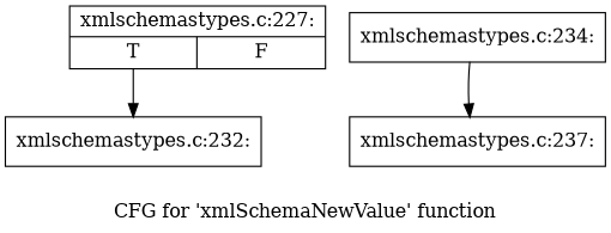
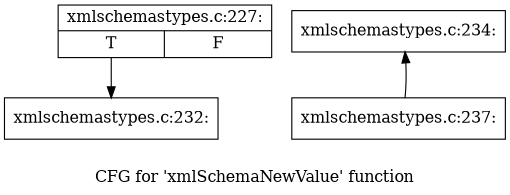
  digraph {
    label="CFG for 'xmlSchemaNewValue' function"
    node [shape=record]
    n1 [label="{xmlschemastypes.c:227:|{<s0>T|<s1>F}}"]
    n2 [label="{xmlschemastypes.c:232:}"]
    n3 [label="{xmlschemastypes.c:234:}"]
    n4 [label="{xmlschemastypes.c:237:}"]
    n1 -> n2 [tailport=s0]
-   n3 -> n4
+   n4 -> n3
  }
